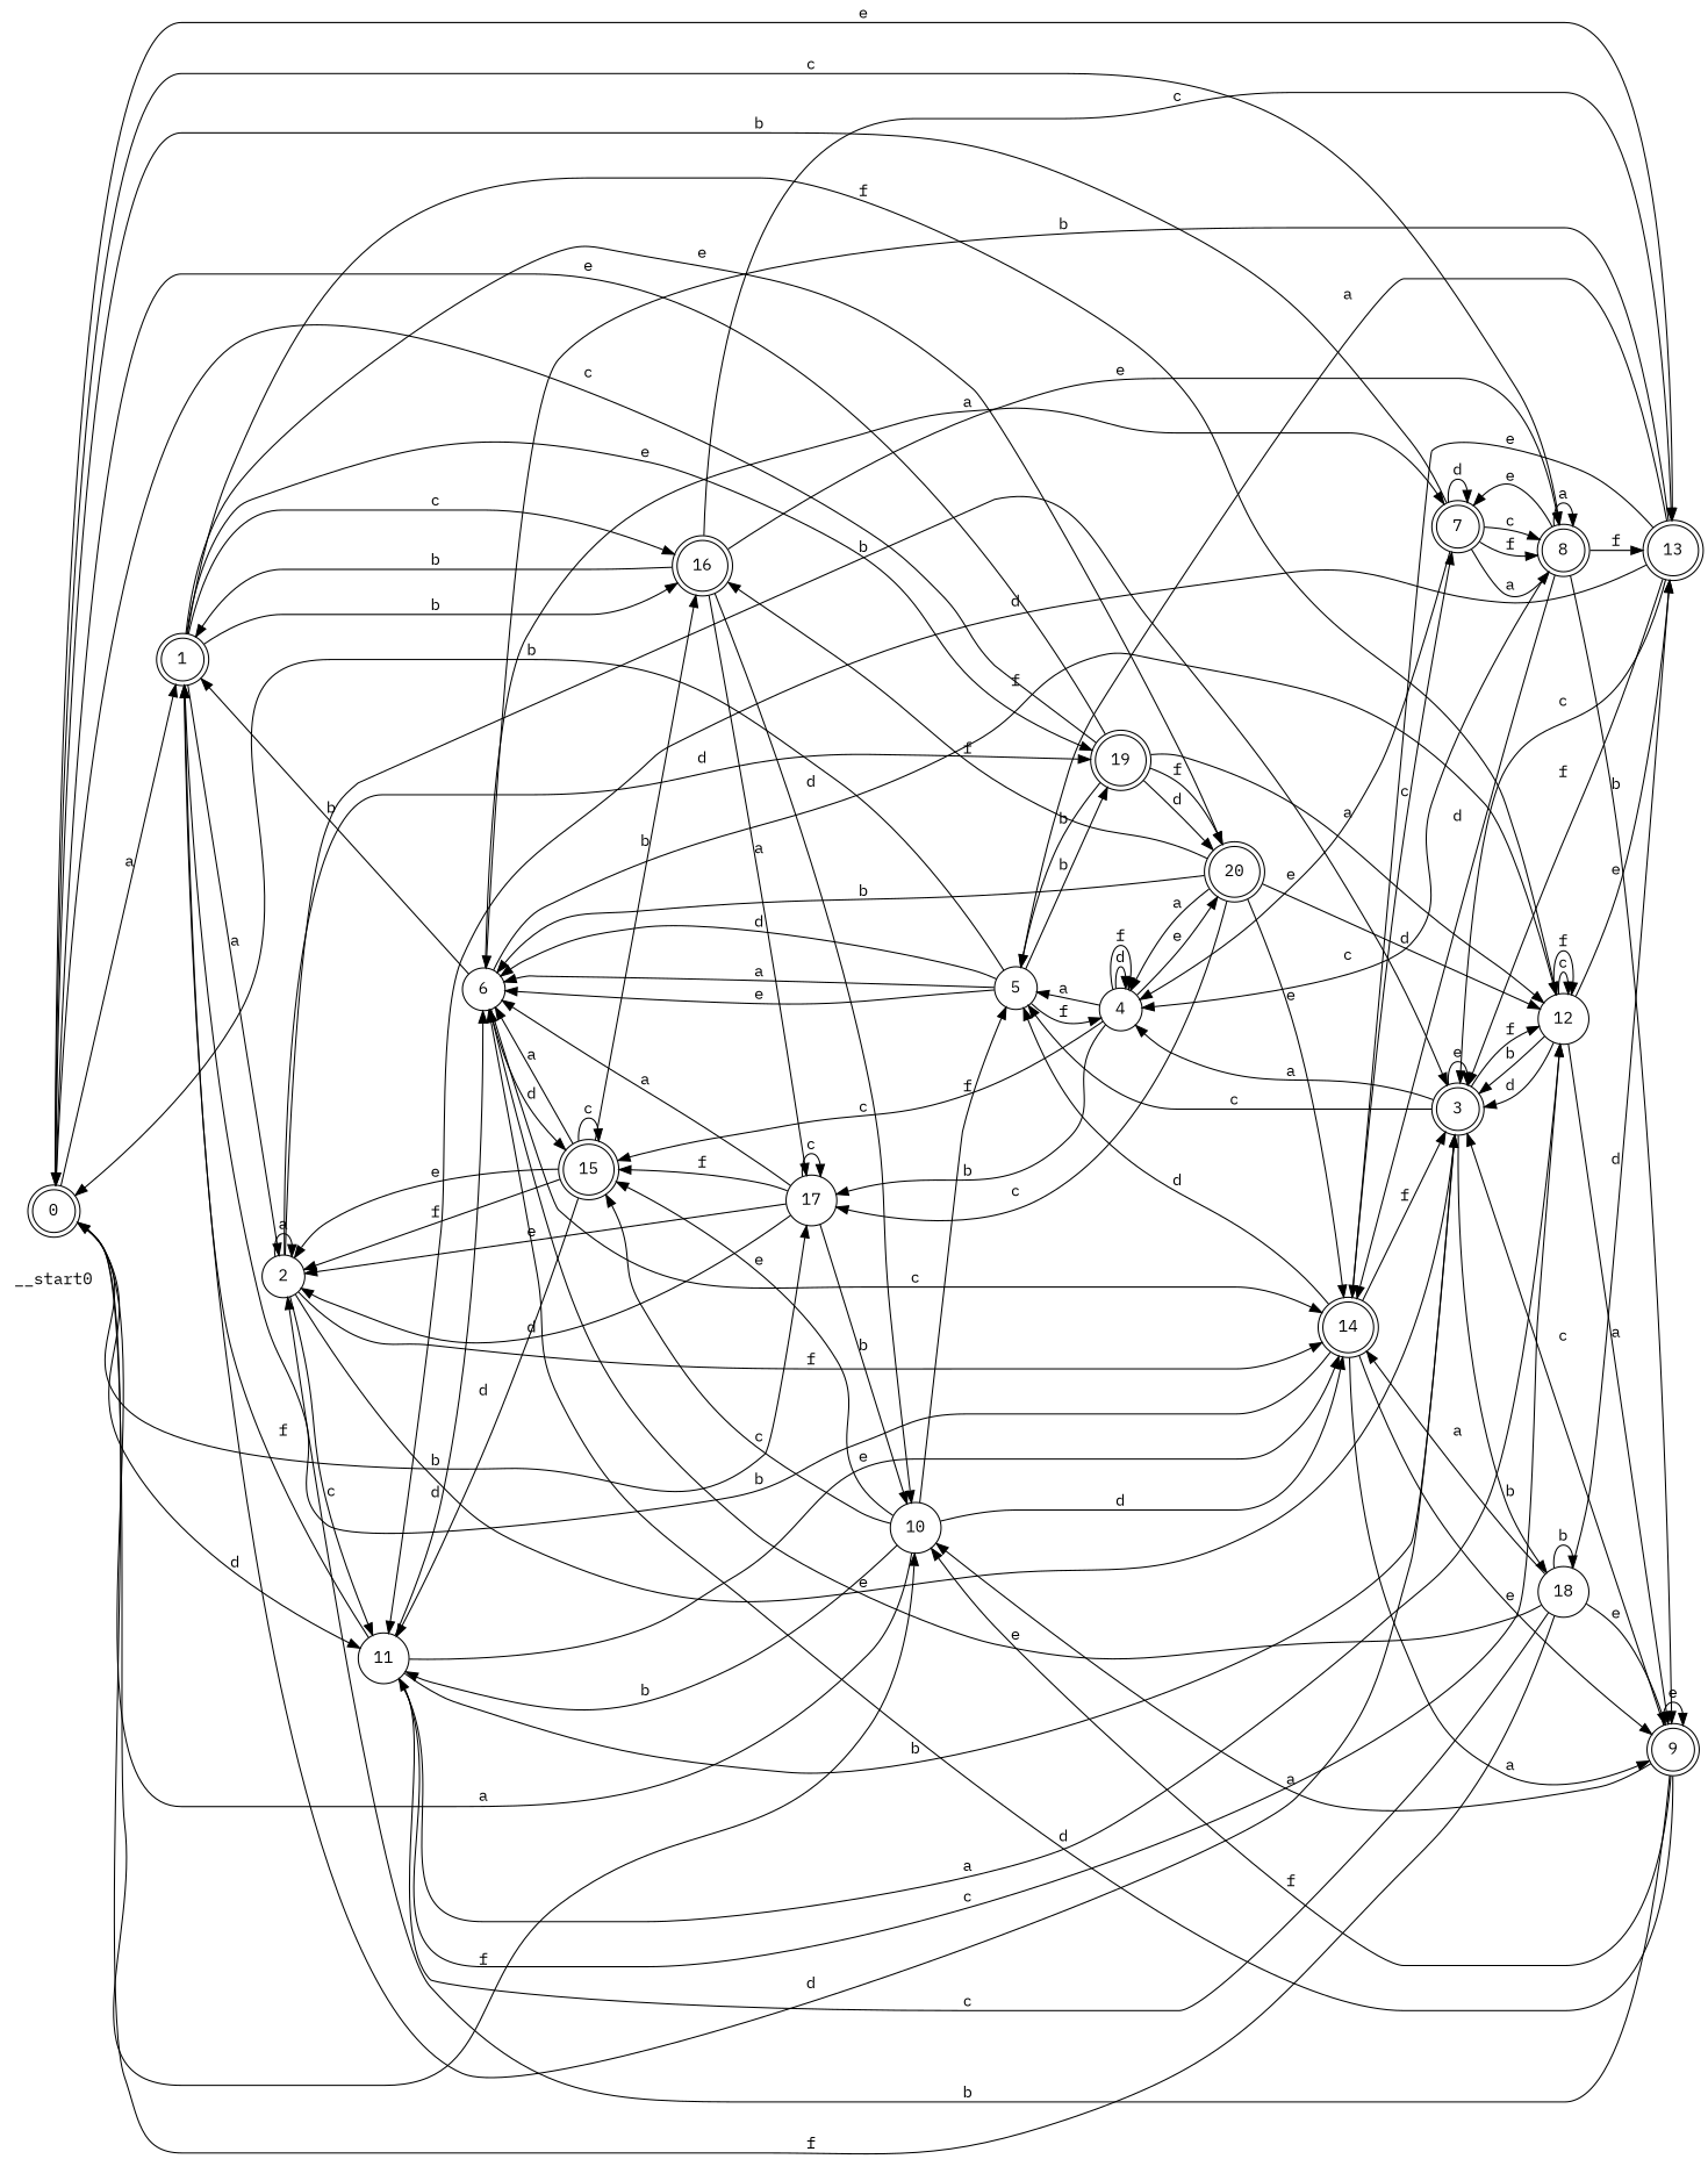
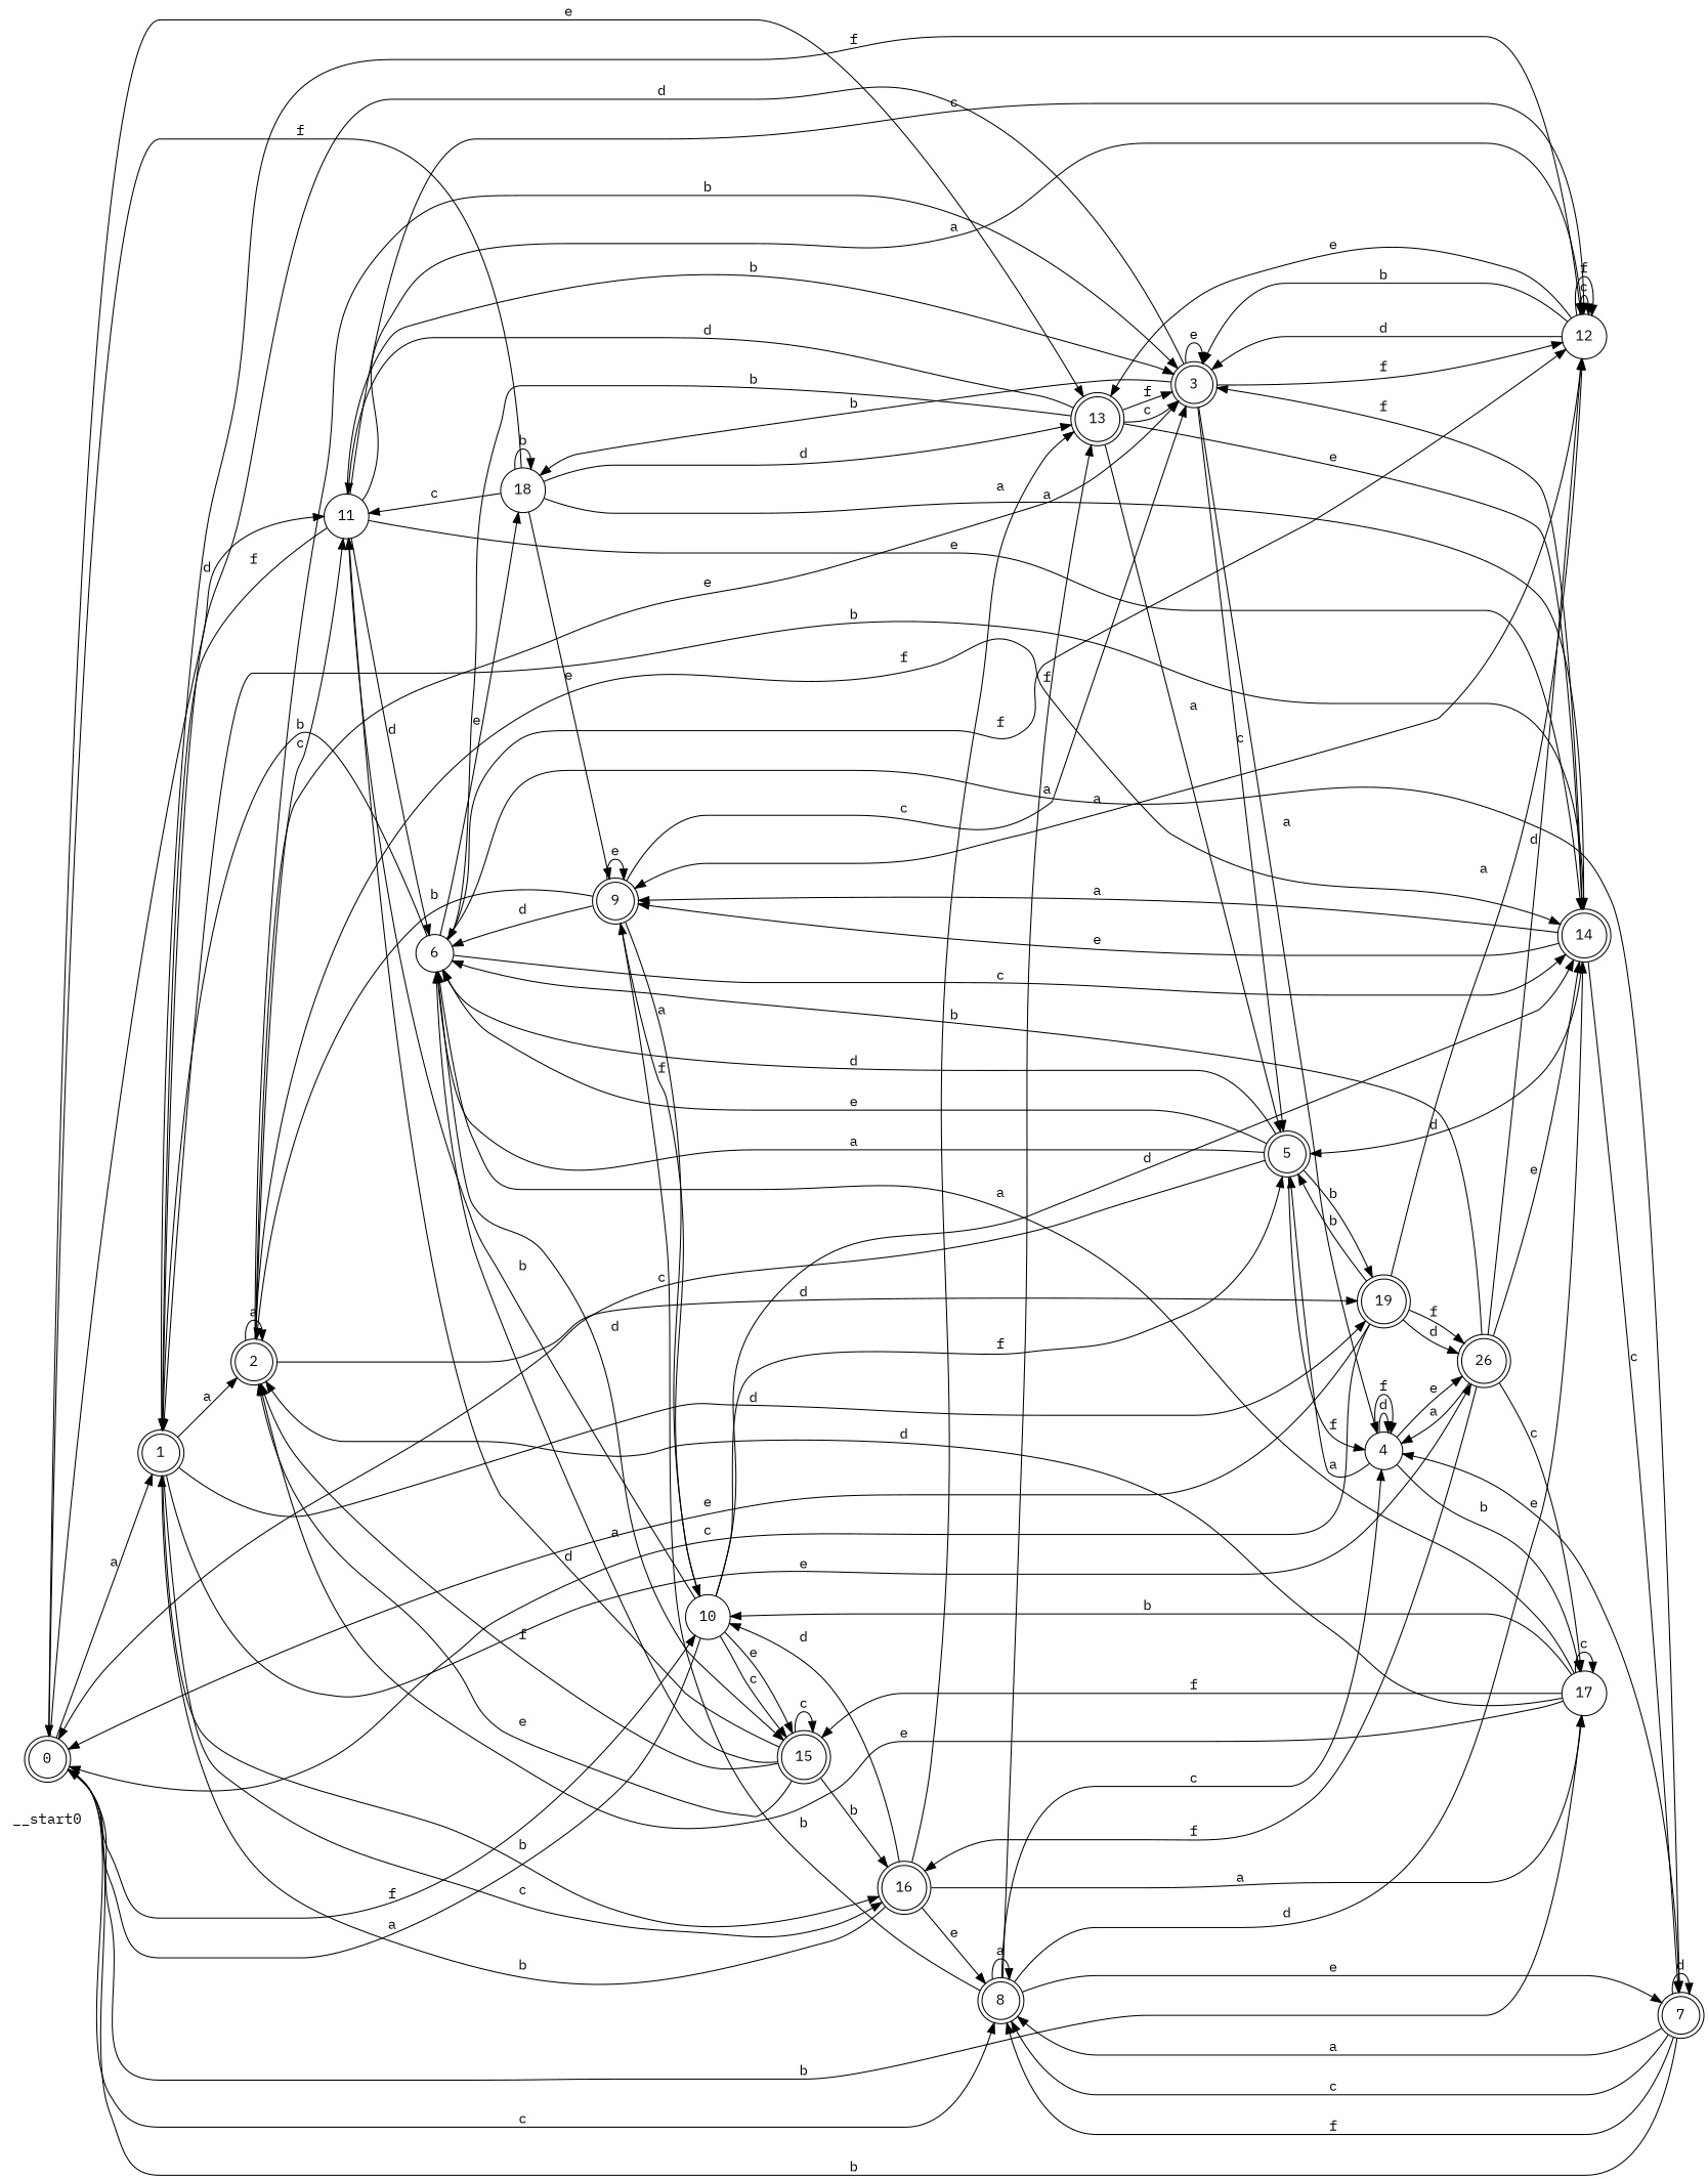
  digraph {
    fontname="IBM Plex Mono"
    rankdir=LR
    node [fontname="IBM Plex Mono" shape=doublecircle color=black fillcolor=white style="rounded,filled"]
    edge [fontname="IBM Plex Mono"]
    __start0 [shape=none color="" fillcolor="" style=""]
    n2 [label=0]
    n3 [label=1]
    n4 [label=8]
    n5 [label=10 shape=circle style=filled]
    n6 [label=11 shape=circle style=filled]
    n7 [label=13 style=filled]
    n8 [label=17 shape=circle style=filled]
-   n9 [label=2 shape=circle]
+   n9 [label=2]
    n10 [label=12 shape=circle style=filled]
    n11 [label=16]
    n12 [label=19]
-   n13 [label=20]
+   n13 [label=26]
    n14 [label=14]
    n15 [label=4 shape=circle style=filled]
    n16 [label=7]
    n17 [label=9]
-   n18 [label=5 shape=circle style=filled]
+   n18 [label=5 style=filled]
    n19 [label=15]
    n20 [label=3]
    n21 [label=6 shape=circle style=filled]
    n22 [label=18 shape=circle style=filled]
    n2 -> n3 [label=a]
    n2 -> n4 [label=c]
    n2 -> n5 [label=f]
    n2 -> n6 [label=d]
    n2 -> n7 [label=e]
    n2 -> n8 [label=b]
    n3 -> n9 [label=a]
    n3 -> n10 [label=f]
    n3 -> n11 [label=b]
    n3 -> n11 [label=c]
-   n3 -> n12 [label=e]
+   n3 -> n12 [label=d]
    n3 -> n13 [label=e]
    n4 -> n4 [label=a]
    n4 -> n7 [label=f]
    n4 -> n14 [label=d]
    n4 -> n15 [label=c]
    n4 -> n16 [label=e]
    n4 -> n17 [label=b]
    n5 -> n2 [label=a]
    n5 -> n6 [label=b]
    n5 -> n14 [label=d]
    n5 -> n18 [label=f]
    n5 -> n19 [label=c]
    n5 -> n19 [label=e]
    n6 -> n3 [label=f]
    n6 -> n10 [label=a]
    n6 -> n10 [label=c]
    n6 -> n14 [label=e]
    n6 -> n20 [label=b]
    n6 -> n21 [label=d]
    n7 -> n6 [label=d]
    n7 -> n14 [label=e]
    n7 -> n18 [label=a]
    n7 -> n20 [label=c]
    n7 -> n20 [label=f]
    n7 -> n21 [label=b]
    n8 -> n5 [label=b]
    n8 -> n8 [label=c]
    n8 -> n9 [label=d]
    n8 -> n9 [label=e]
    n8 -> n19 [label=f]
    n8 -> n21 [label=a]
    n9 -> n6 [label=c]
    n9 -> n9 [label=a]
    n9 -> n12 [label=d]
    n9 -> n14 [label=f]
    n9 -> n20 [label=b]
    n9 -> n20 [label=e]
    n10 -> n7 [label=e]
    n10 -> n10 [label=c]
    n10 -> n10 [label=f]
    n10 -> n17 [label=a]
    n10 -> n20 [label=b]
    n10 -> n20 [label=d]
    n11 -> n3 [label=b]
    n11 -> n4 [label=e]
    n11 -> n5 [label=d]
-   n11 -> n7 [label=c]
+   n11 -> n7 [label=a]
    n11 -> n8 [label=a]
    n12 -> n2 [label=c]
    n12 -> n2 [label=e]
    n12 -> n10 [label=a]
    n12 -> n13 [label=d]
    n12 -> n13 [label=f]
    n12 -> n18 [label=b]
    n13 -> n8 [label=c]
    n13 -> n10 [label=d]
    n13 -> n11 [label=f]
    n13 -> n14 [label=e]
    n13 -> n15 [label=a]
    n13 -> n21 [label=b]
    n14 -> n3 [label=b]
    n14 -> n16 [label=c]
    n14 -> n17 [label=a]
    n14 -> n17 [label=e]
    n14 -> n18 [label=d]
    n14 -> n20 [label=f]
    n15 -> n8 [label=b]
    n15 -> n13 [label=e]
    n15 -> n15 [label=d]
    n15 -> n15 [label=f]
    n15 -> n18 [label=a]
-   n15 -> n19 [label=c]
    n16 -> n2 [label=b]
    n16 -> n4 [label=a]
    n16 -> n4 [label=c]
    n16 -> n4 [label=f]
    n16 -> n15 [label=e]
    n16 -> n16 [label=d]
    n17 -> n5 [label=a]
    n17 -> n5 [label=f]
    n17 -> n9 [label=b]
    n17 -> n17 [label=e]
    n17 -> n20 [label=c]
    n17 -> n21 [label=d]
-   n18 -> n2 [label=b]
+   n18 -> n2 [label=c]
    n18 -> n12 [label=b]
    n18 -> n15 [label=f]
    n18 -> n21 [label=a]
    n18 -> n21 [label=d]
    n18 -> n21 [label=e]
    n19 -> n6 [label=d]
    n19 -> n9 [label=e]
    n19 -> n9 [label=f]
    n19 -> n11 [label=b]
    n19 -> n19 [label=c]
    n19 -> n21 [label=a]
    n20 -> n3 [label=d]
    n20 -> n10 [label=f]
    n20 -> n15 [label=a]
    n20 -> n18 [label=c]
    n20 -> n20 [label=e]
    n20 -> n22 [label=b]
    n21 -> n3 [label=b]
    n21 -> n10 [label=f]
    n21 -> n14 [label=c]
    n21 -> n16 [label=a]
    n21 -> n19 [label=d]
-   n22 -> n21 [label=e]
+   n21 -> n22 [label=e]
    n22 -> n2 [label=f]
    n22 -> n6 [label=c]
    n22 -> n7 [label=d]
    n22 -> n14 [label=a]
    n22 -> n17 [label=e]
    n22 -> n22 [label=b]
  }
